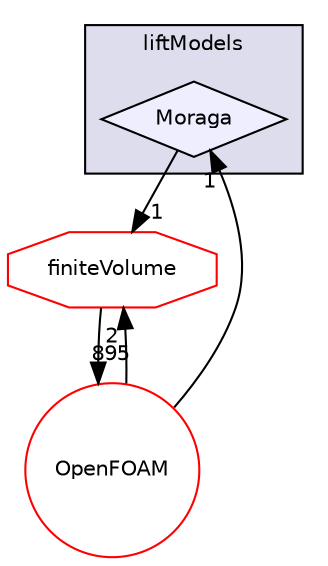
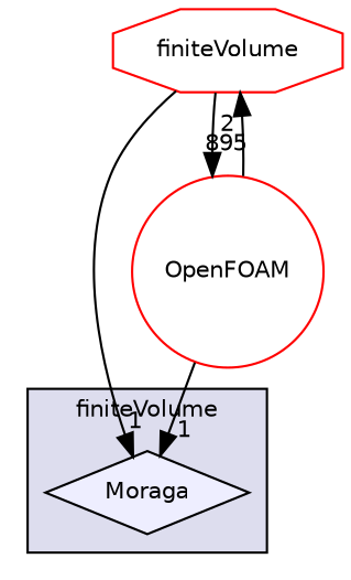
  digraph {
    compound=true
    node [fontname=Helvetica fontsize=10 color=red]
    edge [headlabel=1 labeldistance=1.5 labelfontname=Helvetica labelfontsize=10]
    n1 [fillcolor="#eeeeff" label=Moraga pencolor=black shape=diamond style=filled color=""]
    n2 [label=finiteVolume shape=octagon]
    n3 [label=OpenFOAM shape=circle]
    subgraph cluster_1 {
      bgcolor="#ddddee"
      fontname=Helvetica
      fontsize=10
-     label=liftModels
+     label=finiteVolume
      pencolor=black
      n1
    }
-   n1 -> n2
+   n2 -> n1
    n2 -> n3 [headlabel=895]
    n3 -> n1
    n3 -> n2 [headlabel=2]
  }
